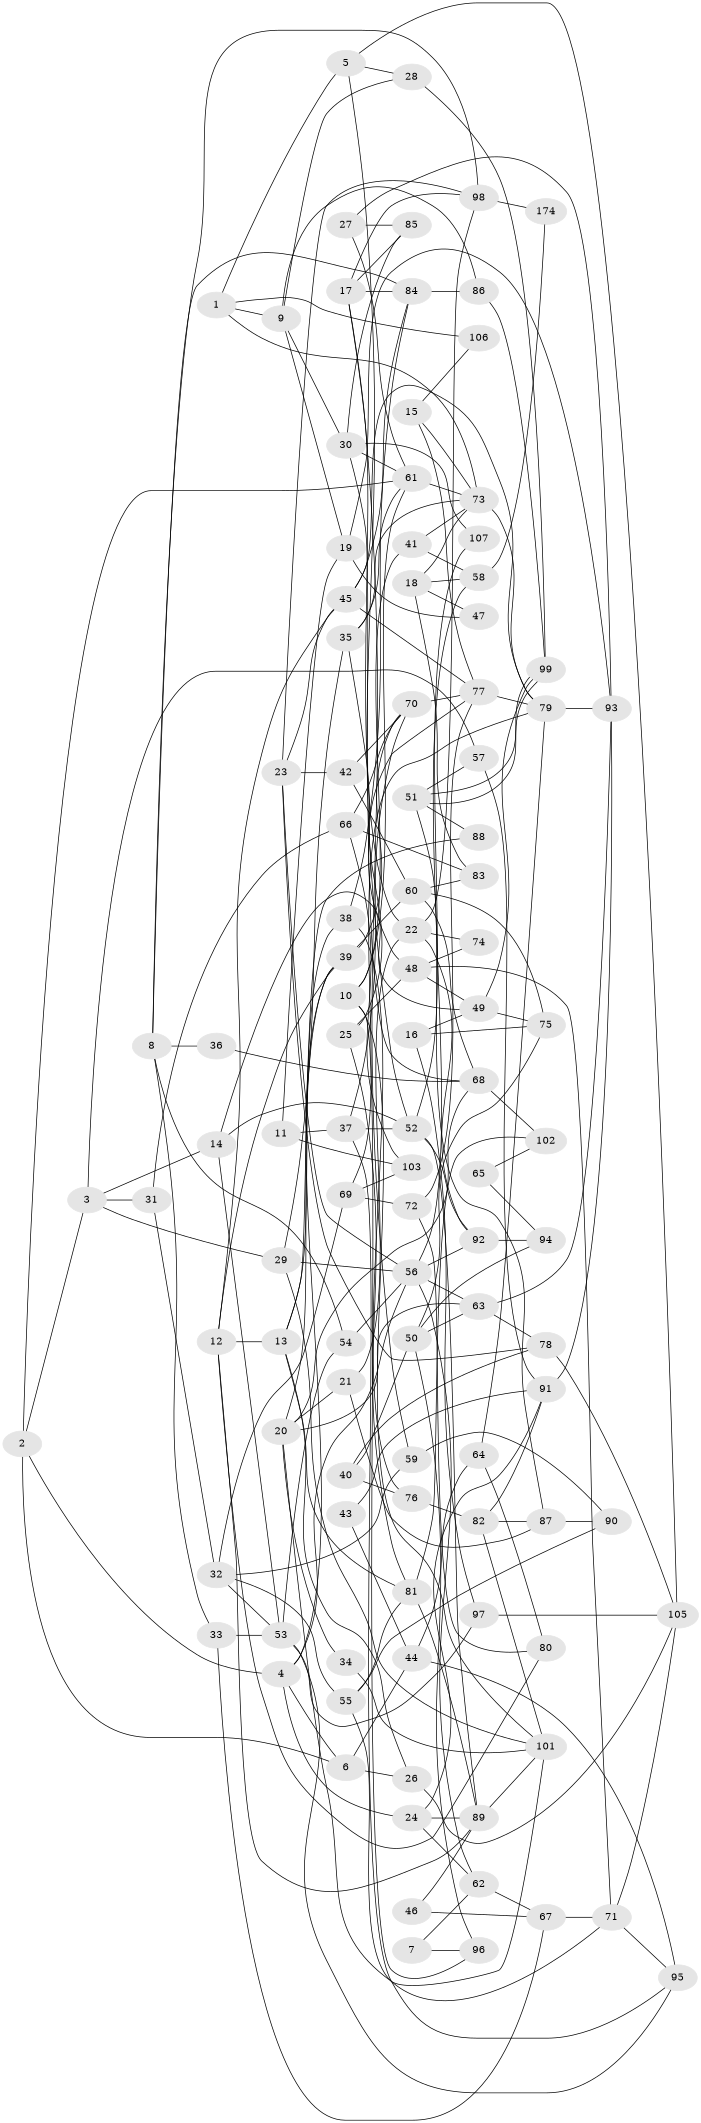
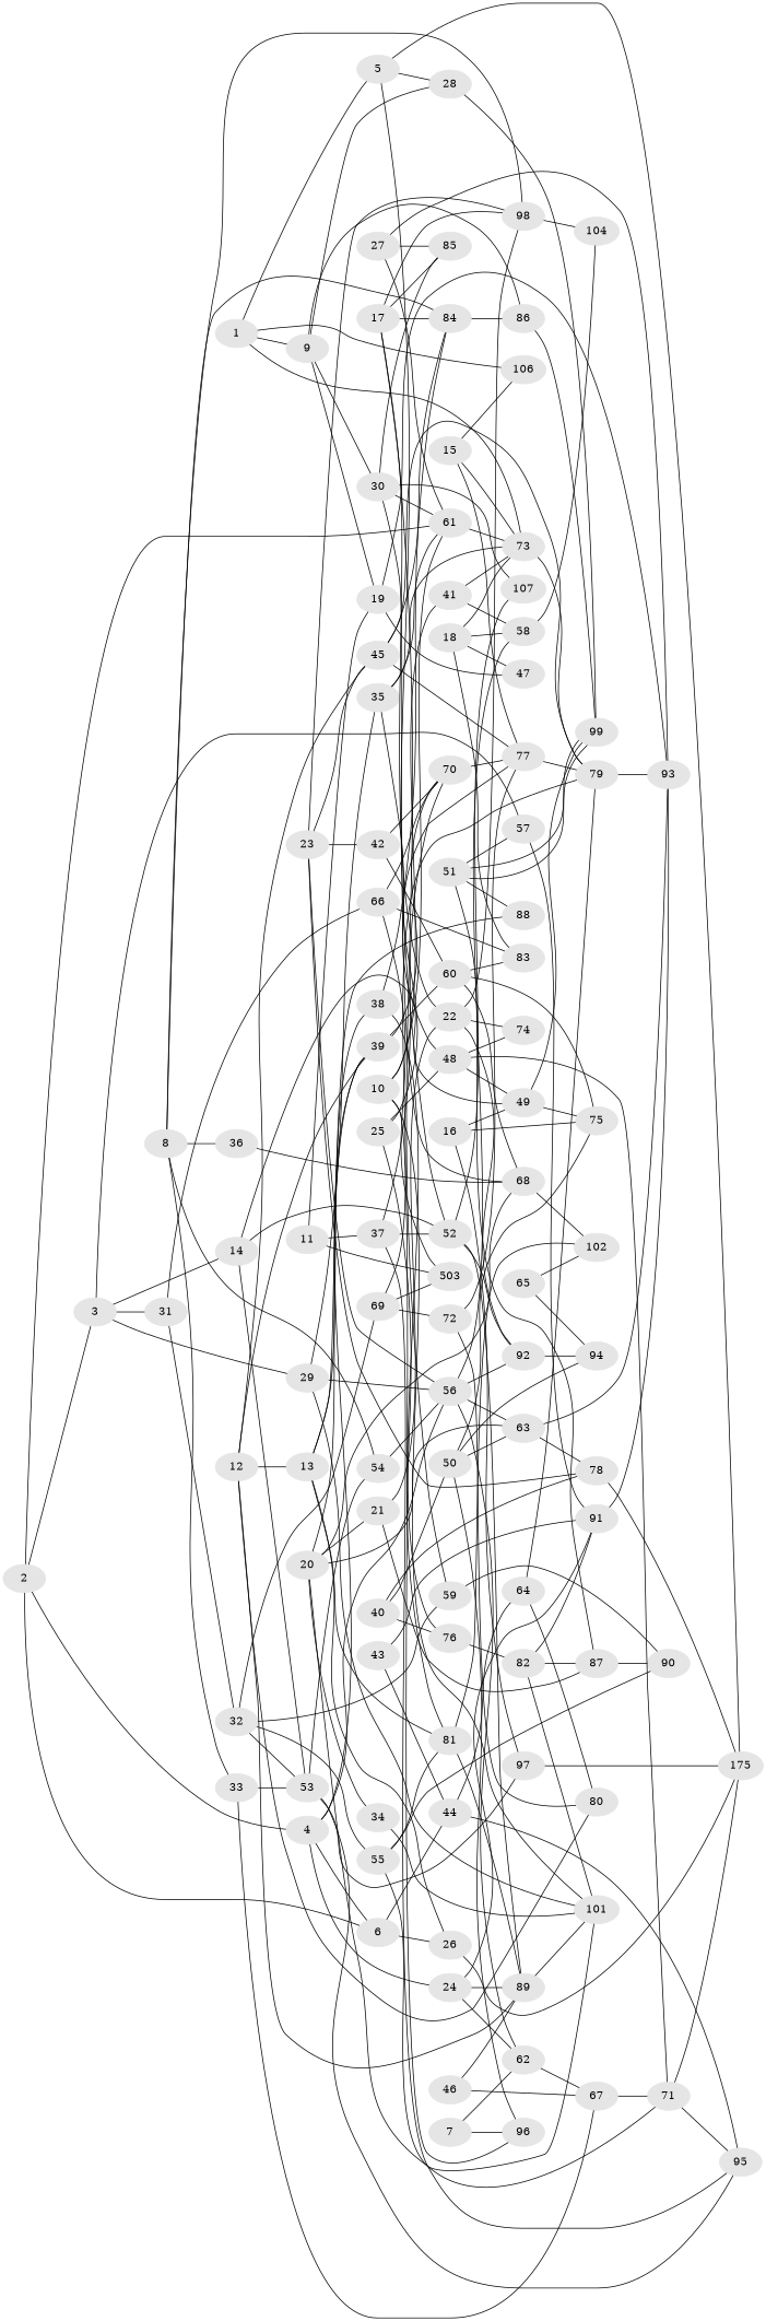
  graph {
    rankdir=LR
    node [color=gray90 style=filled]
    1
    5
    9
    73
    106
    28
    52
-   105
+   105 [label=175]
    19
    30
    86
    79
    2
    3
    4
    6
    61
    14
    29
    31
    57
    24
    39
    56
    26
    44
    49
    53
    101
    35
    32
    66
    91
    62
    89
    70
    60
    58
    63
    92
    99
    107
    95
    64
    7
    96
    67
    8
    33
    36
    54
    84
    98
    68
-   104 [label=174]
+   104
    47
    93
    85
    10
    41
    11
    37
-   103
+   103 [label=503]
    12
    13
    45
    80
    38
    81
    88
    77
    76
    102
    75
    97
    15
    16
    17
    22
    59
    74
    90
    18
    83
    20
    21
    34
    87
    78
    94
    23
    42
    25
    48
    71
    27
    55
    69
    72
    82
    40
    50
    43
    46
    51
    65
    1 -- 5
    1 -- 9
    1 -- 73
    1 -- 106
    5 -- 28
    5 -- 52
    5 -- 105
    9 -- 28
    9 -- 19
    9 -- 30
    9 -- 86
    73 -- 79
    28 -- 99
    52 -- 89
    52 -- 92
    52 -- 107
    19 -- 47
    19 -- 93
    30 -- 61
    30 -- 107
    30 -- 68
    30 -- 85
    86 -- 99
    79 -- 93
    2 -- 3
    2 -- 4
    2 -- 6
    2 -- 61
    3 -- 14
    3 -- 29
    3 -- 31
    3 -- 57
    4 -- 6
    4 -- 24
    4 -- 39
    4 -- 56
    6 -- 26
    6 -- 44
    61 -- 73
    14 -- 52
    14 -- 49
    14 -- 53
    29 -- 56
    29 -- 101
    29 -- 35
    31 -- 32
    31 -- 66
    57 -- 91
    24 -- 91
    24 -- 62
    24 -- 89
    39 -- 70
    39 -- 60
    56 -- 62
    56 -- 58
    56 -- 63
    56 -- 92
    26 -- 105
    44 -- 95
    44 -- 64
    49 -- 99
    49 -- 75
    53 -- 95
    53 -- 54
    53 -- 97
    35 -- 73
    35 -- 61
    35 -- 48
    32 -- 53
    32 -- 59
    32 -- 55
    32 -- 69
    66 -- 70
    66 -- 103
    66 -- 83
    91 -- 93
    62 -- 67
    89 -- 101
    70 -- 77
    60 -- 68
    60 -- 75
    60 -- 83
    58 -- 104
    63 -- 93
    63 -- 78
    92 -- 94
    64 -- 79
    64 -- 80
    7 -- 62
    7 -- 96
    67 -- 71
    8 -- 33
    8 -- 36
    8 -- 54
    8 -- 84
    8 -- 98
    33 -- 53
    33 -- 67
    36 -- 68
    54 -- 56
    84 -- 86
    98 -- 104
    68 -- 102
    10 -- 61
    10 -- 101
    10 -- 96
    10 -- 41
    41 -- 73
    41 -- 58
    11 -- 19
    11 -- 37
    11 -- 103
    37 -- 52
    37 -- 70
    37 -- 95
    12 -- 39
    12 -- 89
    12 -- 13
    12 -- 45
    12 -- 80
    13 -- 26
    13 -- 38
    13 -- 81
    13 -- 88
    45 -- 79
    45 -- 84
    45 -- 77
    38 -- 84
    38 -- 76
    81 -- 89
    81 -- 102
    77 -- 79
    76 -- 82
    97 -- 105
    15 -- 73
    15 -- 106
    15 -- 77
    16 -- 49
    16 -- 75
    16 -- 97
    17 -- 84
    17 -- 98
    17 -- 85
    17 -- 22
    17 -- 59
    22 -- 92
    22 -- 98
    22 -- 74
    59 -- 90
    18 -- 73
    18 -- 58
    18 -- 47
    18 -- 83
    20 -- 39
    20 -- 101
    20 -- 63
    20 -- 68
    20 -- 21
    20 -- 34
    21 -- 22
    21 -- 87
    34 -- 101
    87 -- 90
    78 -- 105
    23 -- 56
    23 -- 98
    23 -- 45
    23 -- 78
    23 -- 42
    42 -- 70
    42 -- 60
    25 -- 81
    25 -- 77
    25 -- 48
    48 -- 49
    48 -- 74
    48 -- 71
    71 -- 105
    71 -- 95
    27 -- 61
    27 -- 93
    27 -- 85
    55 -- 81
    55 -- 90
    55 -- 71
    69 -- 79
    69 -- 103
    69 -- 72
    72 -- 80
    72 -- 77
    82 -- 101
    82 -- 91
    82 -- 87
    40 -- 76
    40 -- 78
    40 -- 50
    50 -- 63
    50 -- 96
    50 -- 75
    50 -- 94
    43 -- 44
    43 -- 91
    46 -- 89
    46 -- 67
    51 -- 57
    51 -- 99
    51 -- 99
    51 -- 88
    51 -- 87
    65 -- 102
    65 -- 94
  }
